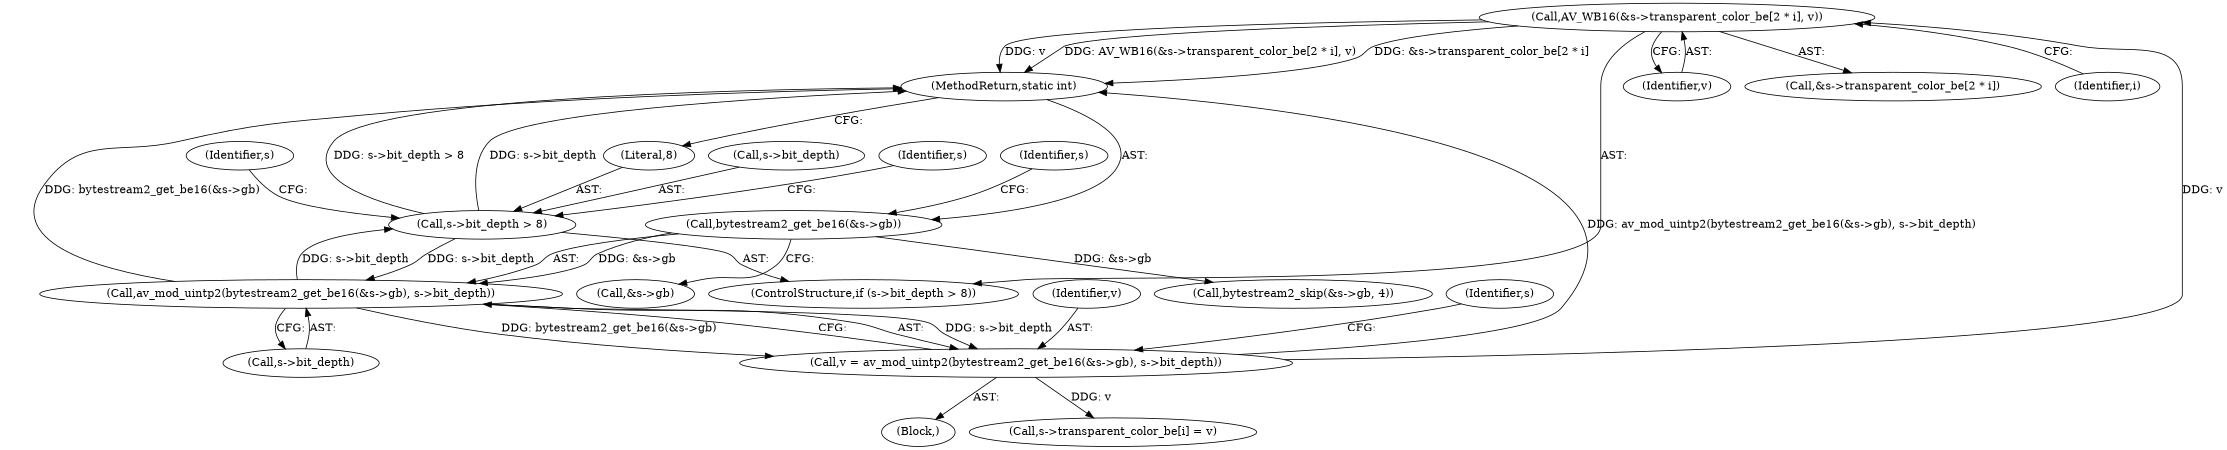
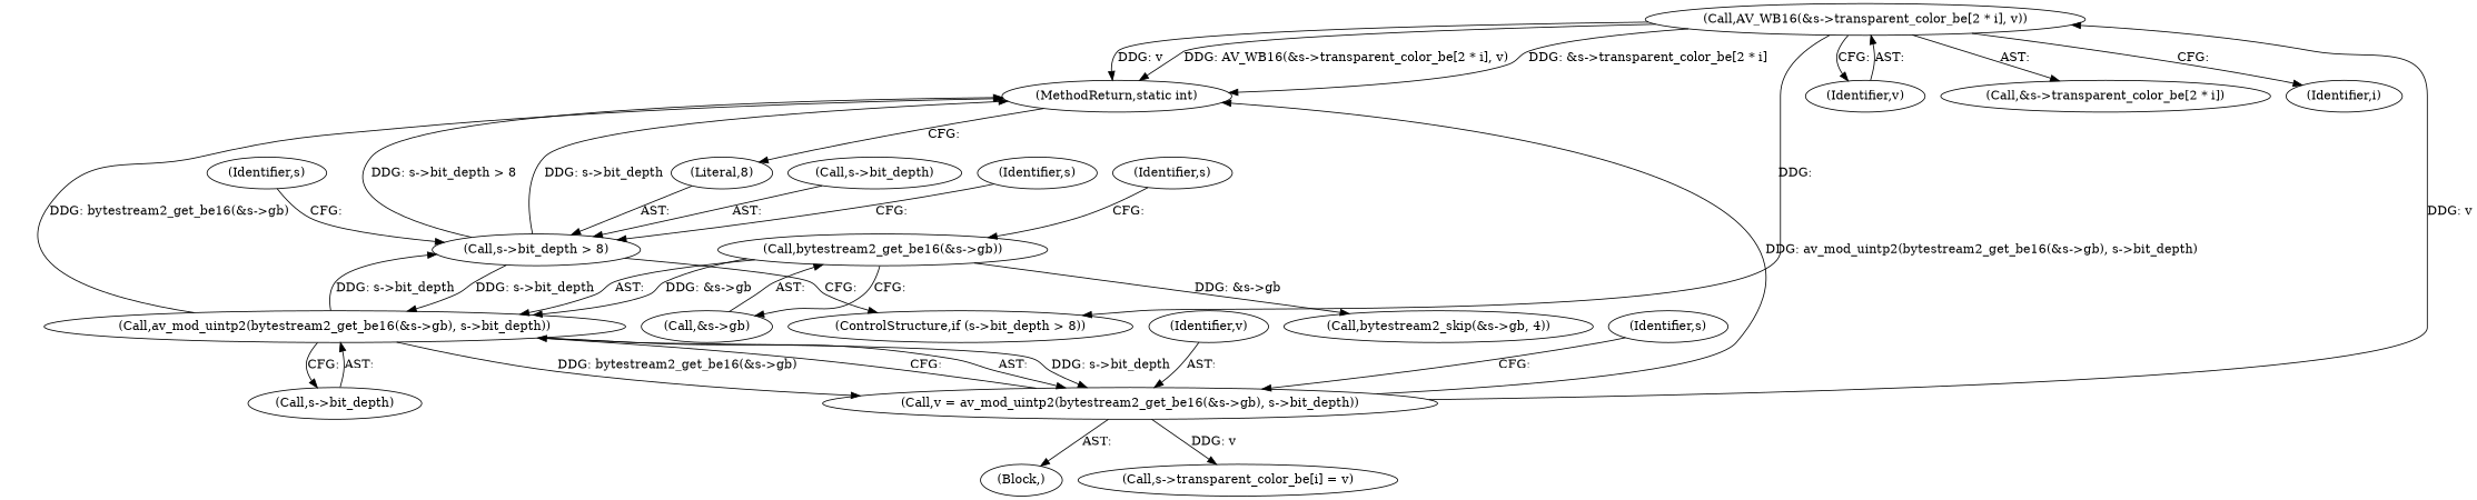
  digraph {
    n1 [label="(Call,AV_WB16(&s->transparent_color_be[2 * i], v))"]
    n2 [label="(MethodReturn,static int)"]
    n3 [label="(ControlStructure,if (s->bit_depth > 8))"]
    n4 [label="(Identifier,v)"]
    n5 [label="(Call,&s->transparent_color_be[2 * i])"]
    n6 [label="(Literal,8)"]
    n7 [label="(Call,v = av_mod_uintp2(bytestream2_get_be16(&s->gb), s->bit_depth))"]
    n8 [label="(Call,av_mod_uintp2(bytestream2_get_be16(&s->gb), s->bit_depth))"]
    n9 [label="(Block,)"]
    n10 [label="(Call,s->transparent_color_be[i] = v)"]
    n11 [label="(Call,s->bit_depth > 8)"]
    n12 [label="(Call,s->bit_depth)"]
    n13 [label="(Call,bytestream2_get_be16(&s->gb))"]
    n14 [label="(Call,bytestream2_skip(&s->gb, 4))"]
    n15 [label="(Call,&s->gb)"]
    n16 [label="(Call,s->bit_depth)"]
    n17 [label="(Identifier,s)"]
    n18 [label="(Identifier,v)"]
    n19 [label="(Identifier,s)"]
    n20 [label="(Identifier,s)"]
    n21 [label="(Identifier,i)"]
    n22 [label="(Identifier,s)"]
    n1 -> n2 [label="DDG: v"]
    n1 -> n2 [label="DDG: AV_WB16(&s->transparent_color_be[2 * i], v)"]
    n1 -> n2 [label="DDG: &s->transparent_color_be[2 * i]"]
-   n1 -> n3 [label="AST: "]
+   n1 -> n3 [label="DDG: "]
    n1 -> n4 [label="CFG: "]
    n1 -> n5 [label="AST: "]
    n2 -> n6 [label="CFG: "]
    n4 -> n1 [label="AST: "]
    n6 -> n11 [label="AST: "]
    n7 -> n1 [label="DDG: v"]
    n7 -> n2 [label="DDG: av_mod_uintp2(bytestream2_get_be16(&s->gb), s->bit_depth)"]
    n7 -> n8 [label="CFG: "]
    n7 -> n9 [label="AST: "]
    n7 -> n10 [label="DDG: v"]
    n8 -> n2 [label="DDG: bytestream2_get_be16(&s->gb)"]
    n8 -> n7 [label="AST: "]
    n8 -> n7 [label="DDG: bytestream2_get_be16(&s->gb)"]
    n8 -> n7 [label="DDG: s->bit_depth"]
    n8 -> n11 [label="DDG: s->bit_depth"]
    n8 -> n12 [label="CFG: "]
    n11 -> n2 [label="DDG: s->bit_depth > 8"]
    n11 -> n2 [label="DDG: s->bit_depth"]
-   n11 -> n3 [label="AST: "]
+   n11 -> n3 [label="CFG: "]
    n11 -> n8 [label="DDG: s->bit_depth"]
    n12 -> n8 [label="AST: "]
    n13 -> n8 [label="AST: "]
    n13 -> n8 [label="DDG: &s->gb"]
    n13 -> n14 [label="DDG: &s->gb"]
    n13 -> n15 [label="CFG: "]
-   n2 -> n13 [label="AST: "]
+   n15 -> n13 [label="AST: "]
    n16 -> n11 [label="AST: "]
    n17 -> n11 [label="CFG: "]
    n18 -> n7 [label="AST: "]
    n19 -> n11 [label="CFG: "]
    n20 -> n13 [label="CFG: "]
-   n21 -> n1 [label="CFG: "]
+   n1 -> n21 [label="CFG: "]
    n22 -> n7 [label="CFG: "]
  }
